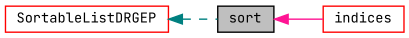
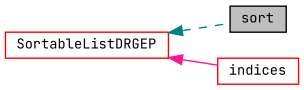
  digraph {
    fontname="JetBrains Mono"
    rankdir=LR
    node [color=red fontname="JetBrains Mono" fontsize=10 shape=record]
    edge [dir=back fontname="JetBrains Mono" fontsize=10 labelfontname=Helvetica labelfontsize=10]
    n1 [color=black fillcolor=grey75 fontcolor=black height=0.2 label=sort style=filled width=0.4]
    n2 [height=0.2 label=indices width=0.4]
    n3 [height=0.2 label=SortableListDRGEP width=0.4]
-   n1 -> n2 [color=deeppink style=solid]
+   n3 -> n2 [color=deeppink style=solid]
    n3 -> n1 [color=teal style=dashed]
  }
